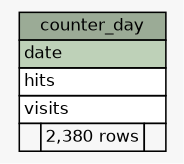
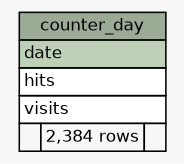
  digraph {
    bgcolor="#f7f7f7"
    fontname=Helvetica
    fontsize=11
    nodesep=0.18
    rankdir=RL
    ranksep=0.46
-   n1 [fontname=Helvetica fontsize=11 label=<     <TABLE BORDER="0" CELLBORDER="1" CELLSPACING="0" BGCOLOR="#ffffff">       <TR><TD COLSPAN="3" BGCOLOR="#9bab96" ALIGN="CENTER">counter_day</TD></TR>       <TR><TD PORT="date" COLSPAN="3" BGCOLOR="#bed1b8" ALIGN="LEFT">date</TD></TR>       <TR><TD PORT="hits" COLSPAN="3" ALIGN="LEFT">hits</TD></TR>       <TR><TD PORT="visits" COLSPAN="3" ALIGN="LEFT">visits</TD></TR>       <TR><TD ALIGN="LEFT" BGCOLOR="#f7f7f7">  </TD><TD ALIGN="RIGHT" BGCOLOR="#f7f7f7">2,380 rows</TD><TD ALIGN="RIGHT" BGCOLOR="#f7f7f7">  </TD></TR>     </TABLE>> shape=plaintext]
+   n1 [fontname=Helvetica fontsize=11 label=<     <TABLE BORDER="0" CELLBORDER="1" CELLSPACING="0" BGCOLOR="#ffffff">       <TR><TD COLSPAN="3" BGCOLOR="#9bab96" ALIGN="CENTER">counter_day</TD></TR>       <TR><TD PORT="date" COLSPAN="3" BGCOLOR="#bed1b8" ALIGN="LEFT">date</TD></TR>       <TR><TD PORT="hits" COLSPAN="3" ALIGN="LEFT">hits</TD></TR>       <TR><TD PORT="visits" COLSPAN="3" ALIGN="LEFT">visits</TD></TR>       <TR><TD ALIGN="LEFT" BGCOLOR="#f7f7f7">  </TD><TD ALIGN="RIGHT" BGCOLOR="#f7f7f7">2,384 rows</TD><TD ALIGN="RIGHT" BGCOLOR="#f7f7f7">  </TD></TR>     </TABLE>> shape=plaintext]
  }
